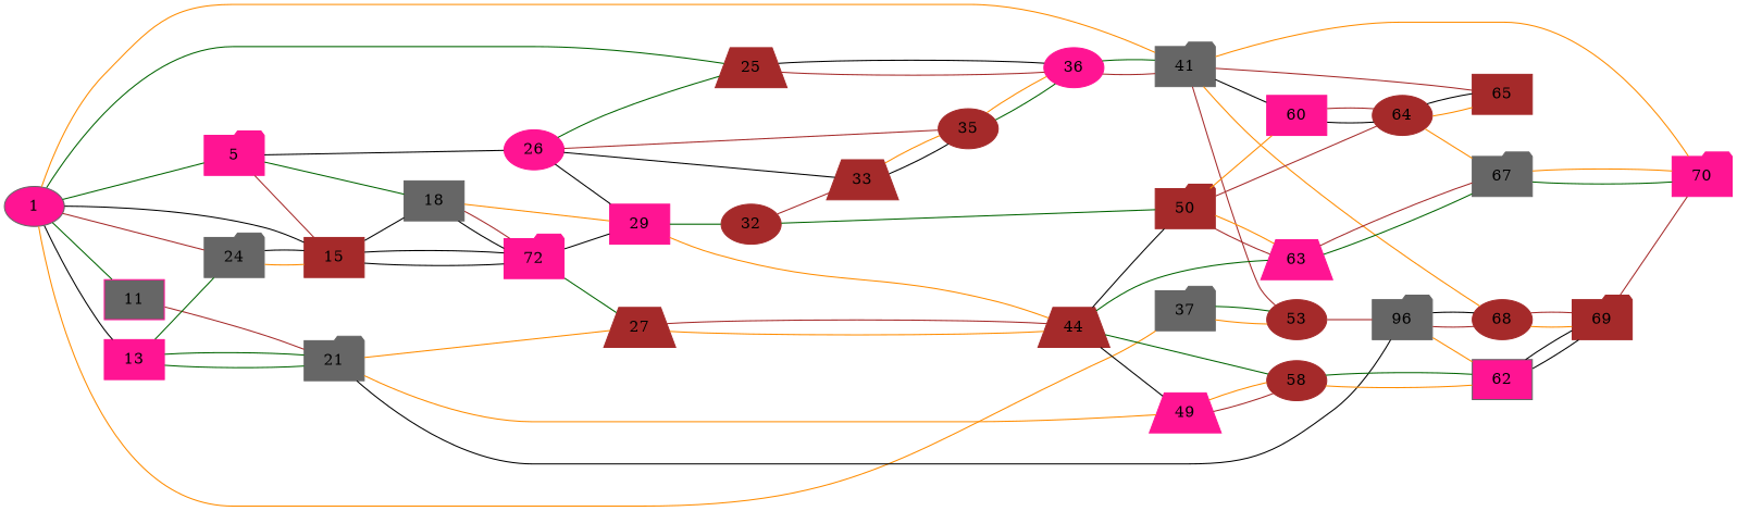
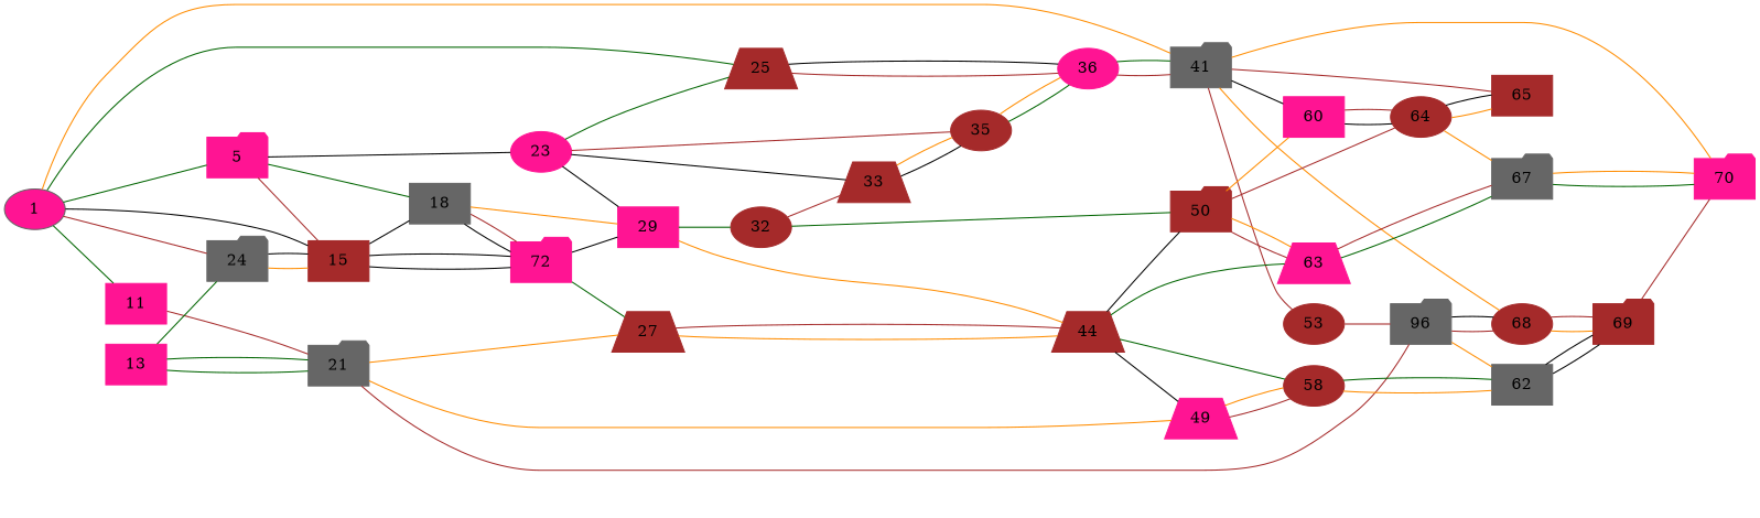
  graph {
    rankdir=LR
    node [color=brown shape=folder style=filled]
    edge [color=black]
    1 [color=gray40 fillcolor=deeppink shape=ellipse super="+6+2"]
    n2 [color=deeppink label=5 super="+5+20"]
-   11 [color=deeppink shape=box fillcolor=gray40]
+   11 [color=deeppink shape=box]
    13 [color=deeppink shape=box]
    n5 [color=gray40 label=24]
    15 [shape=box super="+16"]
    25 [shape=trapezium]
-   37 [color=gray40 super="+38"]
    41 [color=gray40 super="+42+61"]
    18 [color=gray40 shape=box super="+19"]
-   23 [color=deeppink shape=ellipse super="+24" label=26]
+   23 [color=deeppink shape=ellipse super="+24"]
    21 [color=gray40 super="+26"]
    n13 [color=deeppink label=72 super="+28"]
    36 [color=deeppink shape=ellipse]
    53 [shape=ellipse super="+54"]
    60 [color=deeppink shape=box]
    65 [shape=box]
    68 [shape=ellipse]
    70 [color=deeppink]
    29 [color=deeppink shape=box super="+30"]
    33 [shape=trapezium]
    35 [shape=ellipse]
    27 [shape=trapezium]
    49 [color=deeppink shape=trapezium]
    n25 [color=gray40 label=96 super="+57"]
    44 [shape=trapezium super="+45"]
    32 [shape=ellipse]
    58 [shape=ellipse]
-   62 [color=gray40 shape=box fillcolor=deeppink]
+   62 [color=gray40 shape=box]
    50 [super="+51"]
    63 [color=deeppink shape=trapezium]
    64 [shape=ellipse super="+66"]
    69
    67 [color=gray40]
    1 -- n2 [color=darkgreen weight=2]
    1 -- 11 [color=darkgreen weight=2]
-   1 -- 13
    1 -- n5 [color=brown]
    1 -- 15
    1 -- 25 [color=darkgreen]
-   1 -- 37 [color=darkorange]
    1 -- 41 [color=darkorange weight=2]
    n2 -- 15 [color=brown]
    n2 -- 18 [color=darkgreen]
    n2 -- 23
    11 -- 21 [color=brown]
    13 -- n5 [color=darkgreen]
    13 -- 21 [color=darkgreen]
    13 -- 21 [color=darkgreen]
    n5 -- 15 [color=darkorange]
    n5 -- 15
    15 -- 18
    15 -- n13
    15 -- n13
    25 -- 36 [color=brown]
    25 -- 36
-   37 -- 53 [color=darkorange]
-   37 -- 53 [color=darkgreen]
    41 -- 53 [color=brown]
    41 -- 60
    41 -- 65 [color=brown weight=2]
    41 -- 68 [color=darkorange]
    41 -- 70 [color=darkorange]
    18 -- n13
    18 -- n13 [color=brown]
    18 -- 29 [color=darkorange]
    23 -- 25 [color=darkgreen]
    23 -- 29
    23 -- 33
    23 -- 35 [color=brown]
    21 -- 27 [color=darkorange]
    21 -- 49 [color=darkorange]
-   21 -- n25
+   21 -- n25 [color=brown]
    n13 -- 29
    n13 -- 27 [color=darkgreen]
    36 -- 41 [color=brown]
    36 -- 41 [color=darkgreen]
    53 -- n25 [color=brown]
    60 -- 64
    60 -- 64 [color=brown]
    68 -- 69 [color=darkorange]
    68 -- 69 [color=brown]
    29 -- 44 [color=darkorange]
    29 -- 32 [color=darkgreen]
    33 -- 35
    33 -- 35 [color=darkorange]
    35 -- 36 [color=darkgreen]
    35 -- 36 [color=darkorange]
    27 -- 44 [color=darkorange]
    27 -- 44 [color=brown]
    49 -- 58 [color=brown]
    49 -- 58 [color=darkorange]
    n25 -- 68 [color=brown]
    n25 -- 68
    n25 -- 62 [color=darkorange]
    44 -- 49
    44 -- 58 [color=darkgreen]
    44 -- 50
    44 -- 63 [color=darkgreen]
    32 -- 33 [color=brown]
    32 -- 50 [color=darkgreen]
    58 -- 62 [color=darkorange]
    58 -- 62 [color=darkgreen]
    62 -- 69
    62 -- 69
    50 -- 60 [color=darkorange]
    50 -- 63 [color=brown]
    50 -- 63 [color=darkorange]
    50 -- 64 [color=brown]
    63 -- 67 [color=darkgreen]
    63 -- 67 [color=brown]
    64 -- 65 [color=darkorange]
    64 -- 65
    64 -- 67 [color=darkorange]
    69 -- 70 [color=brown]
    67 -- 70 [color=darkgreen]
    67 -- 70 [color=darkorange]
  }
